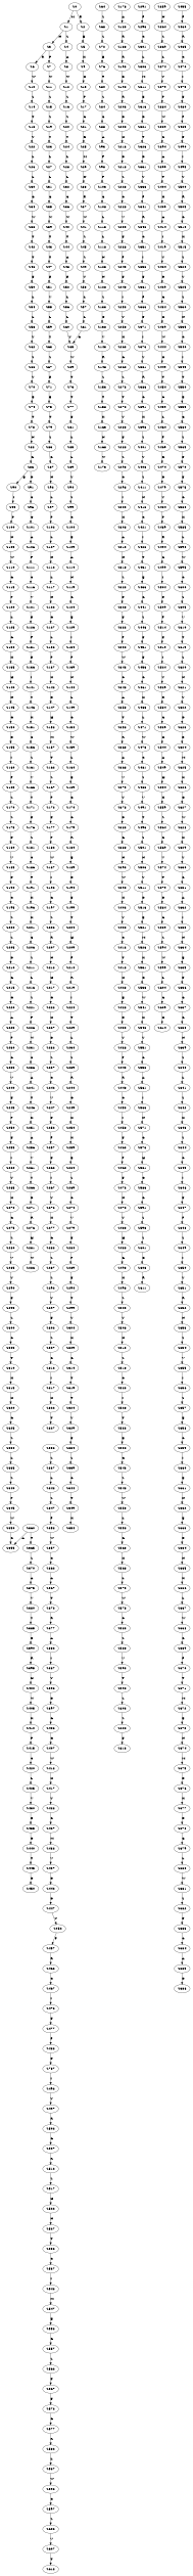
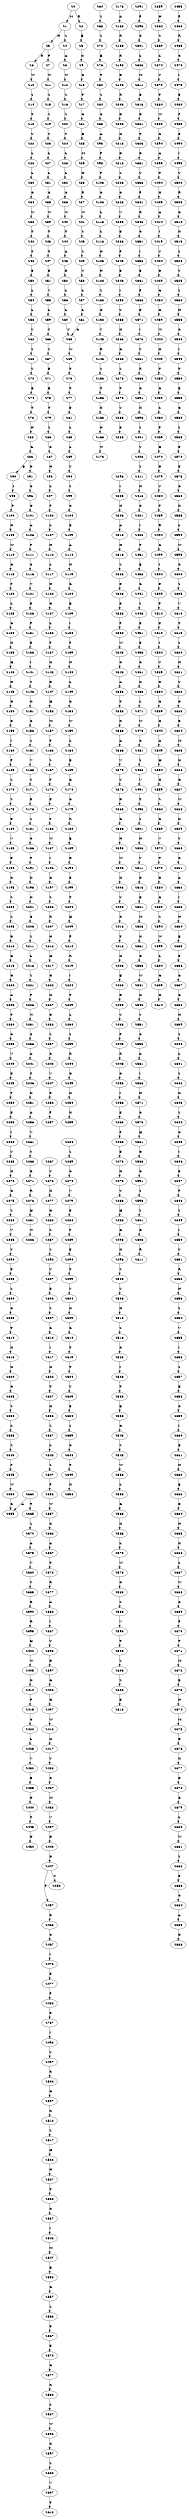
  strict digraph {
    S0
    S1
    S2
    S3
    S4
    S5
    S6
    S7
    S8
    S9
    S10
    S11
    S12
    S13
    S14
    S15
    S16
    S17
    S18
    S19
    S20
    S21
    S22
    S23
    S24
    S25
    S26
    S27
    S28
    S29
    S30
    S31
    S32
    S33
    S34
    S35
    S36
    S37
    S38
    S39
    S40
    S41
    S42
    S43
    S44
    S45
    S46
    S47
    S48
    S49
    S50
    S51
    S52
    S53
    S54
    S55
    S56
    S57
    S58
    S59
    S60
    S61
    S62
    S63
    S65
    S66
    S67
    S64
    S68
    S69
    S70
    S71
    S72
    S73
    S74
    S75
    S76
    S77
    S78
    S79
    S80
    S81
    S82
    S83
    S84
    S85
    S86
    S87
    S88
    S89
    S90
    S91
    S92
    S93
    S94
    S95
    S96
    S97
    S98
    S99
    S100
    S101
    S102
    S103
    S104
    S105
    S106
    S107
    S108
    S109
    S110
    S111
    S112
    S113
    S114
    S115
    S116
    S117
    S118
    S119
    S120
    S121
    S122
    S123
    S124
    S125
    S126
    S127
    S128
    S129
    S130
    S131
    S132
    S133
    S134
    S135
    S136
    S137
    S138
    S139
    S140
    S141
    S142
    S143
    S144
    S145
    S146
    S147
    S148
    S149
    S150
    S151
    S152
    S153
    S154
    S155
    S156
    S157
    S158
    S159
    S160
    S161
    S162
    S163
    S164
    S165
    S166
    S167
    S168
    S169
    S170
    S171
    S172
    S173
    S174
    S175
    S176
    S177
    S179
    S180
    S181
    S182
    S178
    S183
    S184
    S185
    S186
    S187
    S188
    S189
    S190
    S191
    S192
    S193
    S194
    S195
    S196
    S197
    S198
    S199
    S200
    S201
    S202
    S203
    S204
    S205
    S206
    S207
    S208
    S209
    S210
    S211
    S212
    S213
    S214
    S215
    S216
    S217
    S218
    S219
    S220
    S221
    S222
    S223
    S224
    S225
    S226
    S227
    S228
    S229
    S230
    S231
    S232
    S233
    S234
    S235
    S236
    S237
    S238
    S239
    S240
    S241
    S242
    S243
    S244
    S245
    S246
    S247
    S248
    S249
    S250
    S251
    S252
    S253
    S254
    S255
    S256
    S257
    S258
    S259
    S260
    S261
-   S262
    S263
    S264
    S265
    S266
    S267
    S268
    S269
    S270
    S271
    S272
    S273
    S274
    S275
    S276
    S277
    S278
    S279
    S280
    S281
    S282
    S283
    S284
    S285
    S286
    S287
    S288
    S289
    S290
    S292
-   S293
    S294
    S295
    S291
    S296
    S297
    S298
    S299
    S300
    S301
    S302
    S303
    S304
    S305
    S306
    S307
    S308
    S309
    S310
    S311
    S312
    S313
    S314
    S315
    S316
    S317
    S318
    S319
    S320
    S321
    S322
    S323
    S324
    S325
    S326
    S327
    S328
    S329
    S330
    S331
    S332
    S333
    S334
    S335
    S336
    S337
    S338
    S339
    S340
    S341
    S342
    S343
    S344
    S345
    S346
    S347
    S348
    S349
    S350
    S351
    S352
    S353
    S354
    S355
    S356
    S357
    S358
    S361
    S362
    S363
    S359
    S364
    S360
    S365
    S366
    S367
    S368
    S369
    S370
    S371
    S372
    S373
    S374
    S375
    S376
    S377
    S378
    S379
    S380
    S381
    S382
    S383
    S384
    S385
    S386
    S387
    S388
    S389
    S390
    S391
    S392
    S393
    S394
    S395
    S396
    S397
    S398
    S399
    S400
    S401
    S402
    S403
    S404
    S405
    S406
    S407
    S408
    S409
    S410
    S411
    S412
    S413
    S414
    S415
    S416
    S417
    S418
    S419
    S420
    S421
    S422
    S423
    S424
    S425
    S426
    S427
    S428
    S429
    S430
    S431
    S432
    S433
    S434
    S435
    S436
    S437
    S438
    S439
    S440
    S441
    S442
    S443
    S444
    S445
    S446
    S447
    S448
    S449
    S450
    S451
    S452
    S453
    S454
    S456
    S457
    S458
    S459
    S455
    S460
    S461
    S462
    S463
    S464
    S465
    S466
    S467
    S468
    S469
    S470
    S471
    S472
    S473
    S474
    S475
    S476
    S477
    S478
    S479
    S480
    S481
    S482
    S483
    S484
    S485
    S486
    n488 [label=S787]
    S488
    S489
    S490
    S491
    S492
    S493
    S494
    S495
    S496
    S497
    S498
    S499
    S500
    S501
    S502
    S503
    S504
    S505
    S506
    S507
    S508
    S509
    S510
    S511
    S512
    S513
    S514
    S515
    S516
    S517
    S518
    S519
    S520
    S521
    S522
    S523
    S524
    S525
    S526
    S527
    S528
    S529
    S530
    S531
    S532
    S533
    S534
    S535
    S536
    S537
    S538
    S539
    S540
    S541
    S542
    S543
    S544
    S545
    S546
    S547
    S548
    S549
    S550
    S551
    S552
    S553
    S554
    S555
    S556
    S557
    S558
    S559
    S560
    S561
    S562
    S563
    S564
    S565
    S566
    S567
    S568
    S569
    S570
    S571
    S572
    S573
    S574
    S575
    S576
    S577
    S578
    S579
    S580
    S581
    S582
    S583
    S584
    S585
    S586
    S587
    S588
    S589
    S590
    S591
    S592
    S593
    S594
    S595
    S596
    S597
    S598
    S599
    S600
    S601
    S602
    S603
    S604
    S605
    S606
    S607
    S608
    S609
    S610
    S611
    S612
    S613
    S614
    S615
    S620
    S621
    S622
    S623
    S624
    S625
    S626
    S627
    S628
    S629
    S630
    S631
    S632
    S633
    S634
    S635
    S636
    S637
    S638
    S639
    S640
    S641
    S642
    S643
    S644
    S645
    S646
    S647
    S648
    S649
    S650
    S651
    S652
    S653
    S654
    S655
    S656
    S657
    S658
    S659
    S660
    S661
    S662
    S663
    S664
    S665
    S666
    S667
    S668
    S669
    S670
    S671
    S672
    S673
    S674
    S675
    S676
    S677
    S678
    S679
    S680
    S681
    S682
    S683
    S684
    S685
    S686
    S0 -> S1 [label=M]
    S0 -> S2 [label=R]
    S1 -> S3 [label=N]
    S1 -> S4 [label=S]
    S2 -> S5 [label=E]
    S3 -> S6 [label=R]
    S3 -> S7 [label=P]
    S4 -> S8 [label=A]
    S5 -> S9 [label=K]
    S6 -> S10 [label=W]
    S7 -> S11 [label=W]
    S8 -> S12 [label=W]
    S9 -> S13 [label=K]
    S10 -> S14 [label=S]
    S11 -> S15 [label=S]
    S12 -> S16 [label=S]
    S13 -> S17 [label=P]
    S14 -> S18 [label=T]
    S15 -> S19 [label=S]
    S16 -> S20 [label=S]
    S17 -> S21 [label=G]
    S18 -> S22 [label=Y]
    S19 -> S23 [label=Y]
    S20 -> S24 [label=Y]
    S21 -> S25 [label=E]
    S22 -> S26 [label=L]
    S23 -> S27 [label=L]
    S24 -> S28 [label=L]
    S25 -> S29 [label=M]
    S26 -> S30 [label=L]
    S27 -> S31 [label=L]
    S28 -> S32 [label=L]
    S29 -> S33 [label=N]
    S30 -> S34 [label=G]
    S31 -> S35 [label=G]
    S32 -> S36 [label=G]
    S33 -> S37 [label=R]
    S34 -> S38 [label=W]
    S35 -> S39 [label=W]
    S36 -> S40 [label=W]
    S37 -> S41 [label=W]
    S38 -> S42 [label=T]
    S39 -> S43 [label=T]
    S40 -> S44 [label=T]
    S41 -> S45 [label=S]
    S42 -> S46 [label=T]
    S43 -> S47 [label=T]
    S44 -> S48 [label=A]
    S45 -> S49 [label=S]
    S46 -> S50 [label=F]
    S47 -> S51 [label=F]
    S48 -> S52 [label=F]
    S49 -> S53 [label=Y]
    S50 -> S54 [label=L]
    S51 -> S55 [label=V]
    S52 -> S56 [label=L]
    S53 -> S57 [label=L]
    S54 -> S58 [label=L]
    S55 -> S59 [label=L]
    S56 -> S60 [label=L]
    S57 -> S61 [label=L]
    S58 -> S62 [label=Y]
    S59 -> S63 [label=Y]
    S60 -> S65 [label=Y]
    S61 -> S65 [label=G]
    S62 -> S66 [label=S]
    S63 -> S67 [label=S]
    S65 -> S69 [label=W]
    S66 -> S70 [label=Y]
    S67 -> S71 [label=F]
    S64 -> S68 [label=S]
    S68 -> S72 [label=S]
    S69 -> S73 [label=T]
    S70 -> S74 [label=E]
    S71 -> S75 [label=E]
    S72 -> S76 [label=E]
    S73 -> S77 [label=T]
    S74 -> S78 [label=T]
    S75 -> S79 [label=T]
    S76 -> S80 [label=T]
    S77 -> S81 [label=F]
    S78 -> S82 [label=N]
    S79 -> S83 [label=S]
    S80 -> S84 [label=S]
    S81 -> S85 [label=L]
    S82 -> S86 [label=G]
    S83 -> S87 [label=G]
    S84 -> S88 [label=G]
    S85 -> S89 [label=L]
    S86 -> S90 [label=E]
    S86 -> S91 [label=D]
    S87 -> S92 [label=N]
    S88 -> S93 [label=A]
    S89 -> S94 [label=Y]
    S90 -> S95 [label=I]
    S91 -> S96 [label=G]
    S92 -> S97 [label=L]
    S93 -> S98 [label=P]
    S94 -> S99 [label=S]
    S95 -> S100 [label=P]
    S96 -> S101 [label=Q]
    S97 -> S102 [label=P]
    S98 -> S103 [label=P]
    S99 -> S104 [label=C]
    S100 -> S105 [label=N]
    S101 -> S106 [label=A]
    S102 -> S107 [label=L]
    S103 -> S108 [label=G]
    S104 -> S109 [label=E]
    S105 -> S110 [label=W]
    S106 -> S111 [label=P]
    S107 -> S112 [label=N]
    S108 -> S113 [label=L]
    S109 -> S114 [label=A]
    S110 -> S115 [label=G]
    S111 -> S116 [label=C]
    S112 -> S117 [label=L]
    S113 -> S118 [label=L]
    S114 -> S119 [label=N]
    S115 -> S120 [label=P]
    S116 -> S121 [label=V]
    S117 -> S122 [label=N]
    S118 -> S123 [label=N]
    S119 -> S124 [label=G]
    S120 -> S125 [label=L]
    S121 -> S126 [label=F]
    S122 -> S127 [label=Q]
    S123 -> S128 [label=N]
    S124 -> S129 [label=E]
    S125 -> S130 [label=G]
    S126 -> S131 [label=P]
    S127 -> S132 [label=L]
    S128 -> S133 [label=S]
    S129 -> S134 [label=I]
    S130 -> S135 [label=K]
    S131 -> S136 [label=F]
    S132 -> S137 [label=P]
    S133 -> S138 [label=Q]
    S134 -> S139 [label=P]
    S135 -> S140 [label=H]
    S136 -> S141 [label=I]
    S137 -> S142 [label=K]
    S138 -> S143 [label=V]
    S139 -> S144 [label=N]
    S140 -> S145 [label=N]
    S141 -> S146 [label=Y]
    S142 -> S147 [label=D]
    S143 -> S148 [label=R]
    S144 -> S149 [label=L]
    S145 -> S150 [label=Q]
    S146 -> S151 [label=K]
    S147 -> S152 [label=H]
    S148 -> S153 [label=S]
    S149 -> S154 [label=G]
    S150 -> S155 [label=D]
    S151 -> S156 [label=G]
    S152 -> S157 [label=M]
    S153 -> S158 [label=T]
    S154 -> S159 [label=W]
    S155 -> S160 [label=I]
    S156 -> S161 [label=S]
    S157 -> S162 [label=T]
    S158 -> S163 [label=K]
    S159 -> S164 [label=L]
    S160 -> S165 [label=P]
    S161 -> S166 [label=V]
    S162 -> S167 [label=S]
    S163 -> S168 [label=N]
    S164 -> S169 [label=E]
    S165 -> S170 [label=S]
    S166 -> S171 [label=Y]
    S167 -> S172 [label=P]
    S168 -> S173 [label=W]
    S169 -> S174 [label=G]
    S170 -> S175 [label=S]
    S171 -> S176 [label=F]
    S172 -> S177 [label=F]
    S174 -> S179 [label=G]
    S175 -> S180 [label=F]
    S176 -> S181 [label=S]
    S177 -> S182 [label=P]
    S179 -> S184 [label=R]
    S180 -> S185 [label=V]
    S181 -> S186 [label=C]
    S182 -> S187 [label=W]
    S178 -> S183 [label=A]
    S183 -> S188 [label=R]
    S184 -> S189 [label=E]
    S185 -> S190 [label=F]
    S186 -> S191 [label=T]
    S187 -> S192 [label=I]
    S188 -> S193 [label=R]
    S189 -> S194 [label=D]
    S190 -> S195 [label=C]
    S191 -> S196 [label=K]
    S192 -> S197 [label=G]
    S193 -> S198 [label=E]
    S194 -> S199 [label=F]
    S195 -> S200 [label=S]
    S196 -> S201 [label=K]
    S197 -> S202 [label=S]
    S198 -> S203 [label=R]
    S199 -> S204 [label=T]
    S200 -> S205 [label=S]
    S201 -> S206 [label=G]
    S202 -> S207 [label=R]
    S203 -> S208 [label=D]
    S204 -> S209 [label=H]
    S205 -> S210 [label=D]
    S206 -> S211 [label=S]
    S207 -> S212 [label=N]
    S208 -> S213 [label=K]
    S209 -> S214 [label=P]
    S210 -> S215 [label=G]
    S211 -> S216 [label=L]
    S212 -> S217 [label=H]
    S213 -> S218 [label=D]
    S214 -> S219 [label=R]
    S215 -> S220 [label=Q]
    S216 -> S221 [label=S]
    S217 -> S222 [label=Q]
    S218 -> S223 [label=S]
    S219 -> S224 [label=I]
    S220 -> S225 [label=A]
    S221 -> S226 [label=P]
    S222 -> S227 [label=K]
    S223 -> S228 [label=C]
    S224 -> S229 [label=T]
    S225 -> S230 [label=P]
    S226 -> S231 [label=W]
    S227 -> S232 [label=D]
    S228 -> S233 [label=V]
    S229 -> S234 [label=L]
    S230 -> S235 [label=C]
    S231 -> S236 [label=C]
    S232 -> S237 [label=S]
    S233 -> S238 [label=F]
    S234 -> S239 [label=S]
    S235 -> S240 [label=V]
    S236 -> S241 [label=A]
    S237 -> S242 [label=C]
    S238 -> S243 [label=P]
    S239 -> S244 [label=R]
    S240 -> S245 [label=F]
    S241 -> S246 [label=T]
    S242 -> S247 [label=V]
    S243 -> S248 [label=F]
    S244 -> S249 [label=Q]
    S245 -> S250 [label=P]
    S246 -> S251 [label=K]
    S247 -> S252 [label=F]
    S248 -> S253 [label=I]
    S249 -> S254 [label=K]
    S250 -> S255 [label=F]
    S251 -> S256 [label=A]
    S252 -> S257 [label=P]
    S253 -> S258 [label=Y]
    S254 -> S259 [label=K]
    S255 -> S260 [label=I]
    S256 -> S261 [label=V]
-   S257 -> S262 [label=F]
    S258 -> S263 [label=K]
-   S259 -> S264 [label=E]
    S260 -> S265 [label=Y]
    S261 -> S266 [label=Y]
-   S262 -> S267 [label=I]
    S263 -> S268 [label=G]
    S264 -> S269 [label=S]
    S265 -> S270 [label=K]
    S266 -> S271 [label=D]
    S267 -> S272 [label=Y]
    S268 -> S273 [label=S]
    S269 -> S274 [label=C]
    S270 -> S275 [label=G]
    S271 -> S276 [label=R]
    S272 -> S277 [label=K]
    S273 -> S278 [label=T]
    S274 -> S279 [label=V]
    S275 -> S280 [label=S]
    S276 -> S281 [label=H]
    S277 -> S282 [label=G]
    S278 -> S283 [label=Y]
    S279 -> S284 [label=F]
    S280 -> S285 [label=V]
    S281 -> S286 [label=W]
    S282 -> S287 [label=S]
    S283 -> S288 [label=F]
    S284 -> S289 [label=P]
    S285 -> S290 [label=Y]
    S287 -> S292 [label=S]
-   S288 -> S293 [label=S]
    S289 -> S294 [label=F]
    S290 -> S295 [label=F]
    S292 -> S297 [label=Y]
-   S293 -> S298 [label=C]
    S294 -> S299 [label=T]
    S295 -> S300 [label=S]
    S291 -> S296 [label=P]
    S296 -> S301 [label=C]
    S297 -> S302 [label=F]
    S298 -> S303 [label=I]
    S299 -> S304 [label=Y]
    S300 -> S305 [label=C]
    S301 -> S306 [label=L]
    S302 -> S307 [label=S]
    S303 -> S308 [label=K]
    S304 -> S309 [label=K]
    S305 -> S310 [label=T]
    S306 -> S311 [label=M]
    S307 -> S312 [label=C]
    S308 -> S313 [label=A]
    S309 -> S314 [label=G]
    S310 -> S315 [label=K]
    S311 -> S316 [label=E]
    S312 -> S317 [label=I]
    S313 -> S318 [label=N]
    S314 -> S319 [label=T]
    S315 -> S320 [label=K]
    S316 -> S321 [label=D]
    S317 -> S322 [label=K]
    S318 -> S323 [label=S]
    S319 -> S324 [label=T]
    S320 -> S325 [label=G]
    S321 -> S326 [label=T]
    S322 -> S327 [label=T]
    S323 -> S328 [label=F]
    S324 -> S329 [label=Y]
    S325 -> S330 [label=S]
    S326 -> S331 [label=D]
+   S327 -> S332 [label=N]
    S328 -> S333 [label=F]
    S329 -> S334 [label=F]
    S330 -> S335 [label=L]
    S331 -> S336 [label=Y]
    S332 -> S337 [label=S]
    S333 -> S338 [label=P]
    S334 -> S339 [label=S]
    S335 -> S340 [label=S]
    S336 -> S341 [label=P]
    S337 -> S342 [label=L]
    S338 -> S343 [label=W]
    S339 -> S344 [label=C]
    S340 -> S345 [label=P]
    S341 -> S346 [label=R]
    S342 -> S347 [label=S]
    S343 -> S348 [label=C]
    S344 -> S349 [label=T]
    S345 -> S350 [label=W]
    S346 -> S351 [label=C]
    S347 -> S352 [label=P]
    S348 -> S353 [label=A]
    S349 -> S354 [label=K]
    S350 -> S355 [label=C]
    S351 -> S356 [label=I]
    S352 -> S357 [label=W]
    S353 -> S358 [label=T]
    S356 -> S361 [label=F]
    S357 -> S362 [label=C]
    S358 -> S363 [label=R]
    S361 -> S366 [label=P]
    S362 -> S367 [label=A]
    S363 -> S368 [label=A]
    S359 -> S364 [label=N]
    S364 -> S369 [label=S]
    S360 -> S355 [label=A]
    S360 -> S365 [label=T]
    S365 -> S370 [label=S]
    S366 -> S371 [label=F]
    S367 -> S372 [label=T]
    S368 -> S373 [label=V]
    S369 -> S374 [label=L]
    S370 -> S375 [label=A]
    S371 -> S376 [label=I]
    S372 -> S377 [label=R]
    S373 -> S378 [label=Y]
    S374 -> S379 [label=Y]
    S375 -> S380 [label=V]
    S376 -> S381 [label=Y]
    S377 -> S382 [label=A]
    S378 -> S383 [label=D]
    S379 -> S384 [label=P]
    S380 -> S385 [label=Y]
    S381 -> S386 [label=R]
    S382 -> S387 [label=I]
    S383 -> S388 [label=G]
    S384 -> S389 [label=W]
    S385 -> S390 [label=D]
    S386 -> S391 [label=G]
    S387 -> S392 [label=Y]
    S388 -> S393 [label=N]
    S389 -> S394 [label=C]
    S390 -> S395 [label=R]
    S391 -> S396 [label=K]
    S392 -> S397 [label=D]
    S393 -> S398 [label=W]
    S394 -> S399 [label=A]
    S395 -> S400 [label=H]
    S396 -> S401 [label=S]
    S397 -> S402 [label=G]
    S398 -> S403 [label=K]
    S399 -> S404 [label=T]
    S400 -> S405 [label=W]
    S401 -> S406 [label=Y]
    S402 -> S407 [label=Q]
    S403 -> S408 [label=Y]
    S404 -> S409 [label=K]
    S405 -> S410 [label=K]
    S406 -> S411 [label=S]
    S407 -> S412 [label=W]
    S408 -> S413 [label=C]
    S409 -> S414 [label=A]
    S410 -> S415 [label=P]
    S411 -> S416 [label=N]
    S412 -> S417 [label=K]
    S413 -> S418 [label=T]
    S414 -> S419 [label=I]
    S415 -> S420 [label=C]
    S416 -> S421 [label=C]
    S417 -> S422 [label=Y]
    S418 -> S423 [label=K]
    S419 -> S424 [label=Y]
    S420 -> S425 [label=L]
    S421 -> S426 [label=I]
    S422 -> S427 [label=C]
    S423 -> S428 [label=E]
    S424 -> S429 [label=D]
    S425 -> S430 [label=V]
    S426 -> S431 [label=T]
    S427 -> S432 [label=M]
    S428 -> S433 [label=D]
    S429 -> S434 [label=G]
    S430 -> S435 [label=E]
    S431 -> S436 [label=E]
    S432 -> S437 [label=V]
    S433 -> S438 [label=Y]
    S434 -> S439 [label=K]
    S435 -> S440 [label=D]
    S436 -> S441 [label=G]
    S437 -> S442 [label=D]
    S438 -> S443 [label=P]
    S439 -> S444 [label=W]
    S440 -> S445 [label=T]
    S441 -> S446 [label=S]
    S442 -> S447 [label=D]
    S443 -> S448 [label=R]
    S444 -> S449 [label=K]
    S445 -> S450 [label=D]
    S446 -> S451 [label=F]
    S447 -> S452 [label=Y]
    S448 -> S453 [label=C]
    S449 -> S454 [label=T]
    S451 -> S456 [label=F]
-   S452 -> S457 [label=P]
+   S447 -> S457 [label=P]
    S453 -> S458 [label=I]
    S454 -> S459 [label=C]
    S456 -> S461 [label=G]
    S457 -> S462 [label=R]
    S458 -> S463 [label=F]
    S459 -> S464 [label=L]
    S455 -> S460 [label=P]
    S460 -> S465 [label=R]
    S461 -> S466 [label=K]
    S462 -> S467 [label=C]
    S463 -> S468 [label=P]
    S464 -> S469 [label=P]
    S465 -> S470 [label=C]
    S466 -> S471 [label=L]
    S467 -> S472 [label=I]
    S468 -> S473 [label=F]
    S469 -> S474 [label=E]
    S470 -> S475 [label=I]
    S471 -> S476 [label=W]
    S472 -> S477 [label=F]
    S473 -> S478 [label=N]
    S474 -> S479 [label=D]
    S475 -> S480 [label=F]
    S476 -> S481 [label=C]
    S477 -> S482 [label=P]
    S478 -> S483 [label=Y]
    S479 -> S484 [label=Y]
    S480 -> S485 [label=P]
    S481 -> S486 [label=S]
    S482 -> n488 [label=F]
    S483 -> S488 [label=H]
    S484 -> S489 [label=P]
    S485 -> S490 [label=F]
    S486 -> S491 [label=V]
    n488 -> S492 [label=I]
    S488 -> S493 [label=G]
    S489 -> S494 [label=R]
    S490 -> S495 [label=I]
    S491 -> S496 [label=T]
    S492 -> S497 [label=Y]
    S493 -> S498 [label=K]
    S494 -> S499 [label=C]
    S495 -> S500 [label=Y]
    S496 -> S501 [label=S]
    S497 -> S502 [label=R]
    S498 -> S503 [label=S]
    S499 -> S504 [label=I]
    S500 -> S505 [label=R]
    S501 -> S506 [label=N]
    S502 -> S507 [label=G]
    S503 -> S508 [label=Y]
    S504 -> S509 [label=F]
    S505 -> S510 [label=G]
    S506 -> S511 [label=Y]
    S507 -> S512 [label=R]
    S508 -> S513 [label=N]
    S509 -> S514 [label=P]
    S510 -> S515 [label=K]
    S511 -> S516 [label=D]
    S512 -> S517 [label=S]
    S513 -> S518 [label=S]
    S514 -> S519 [label=F]
    S515 -> S520 [label=S]
    S516 -> S521 [label=E]
    S517 -> S522 [label=H]
    S518 -> S523 [label=C]
    S519 -> S524 [label=I]
    S520 -> S525 [label=Y]
    S521 -> S526 [label=M]
    S522 -> S527 [label=N]
    S523 -> S528 [label=I]
    S524 -> S529 [label=Y]
    S525 -> S530 [label=S]
    S526 -> S531 [label=K]
    S527 -> S532 [label=T]
    S528 -> S533 [label=T]
    S529 -> S534 [label=R]
    S530 -> S535 [label=N]
    S531 -> S536 [label=Q]
    S532 -> S537 [label=C]
    S533 -> S538 [label=E]
    S534 -> S539 [label=G]
    S535 -> S540 [label=C]
    S536 -> S541 [label=W]
    S537 -> S542 [label=I]
    S538 -> S543 [label=G]
    S539 -> S544 [label=K]
    S540 -> S545 [label=I]
    S541 -> S546 [label=K]
    S542 -> S547 [label=M]
    S543 -> S548 [label=S]
    S544 -> S549 [label=A]
    S545 -> S550 [label=T]
    S546 -> S551 [label=Y]
    S547 -> S552 [label=E]
    S548 -> S553 [label=W]
    S549 -> S554 [label=H]
    S550 -> S555 [label=E]
    S551 -> S556 [label=C]
    S552 -> S557 [label=G]
    S553 -> S558 [label=L]
    S554 -> S559 [label=K]
    S555 -> S560 [label=G]
    S556 -> S561 [label=A]
    S557 -> S562 [label=S]
    S558 -> S563 [label=G]
    S559 -> S564 [label=S]
    S560 -> S565 [label=S]
    S561 -> S566 [label=I]
    S562 -> S567 [label=F]
    S563 -> S568 [label=K]
    S564 -> S569 [label=C]
    S565 -> S570 [label=F]
    S566 -> S571 [label=N]
    S567 -> S572 [label=F]
    S568 -> S573 [label=L]
    S569 -> S574 [label=V]
    S570 -> S575 [label=F]
    S571 -> S576 [label=G]
    S572 -> S577 [label=G]
    S573 -> S578 [label=W]
    S574 -> S579 [label=T]
    S575 -> S580 [label=G]
    S576 -> S581 [label=H]
    S577 -> S582 [label=R]
    S578 -> S583 [label=C]
    S579 -> S584 [label=D]
    S580 -> S585 [label=K]
    S581 -> S586 [label=Q]
    S582 -> S587 [label=L]
    S583 -> S588 [label=S]
    S584 -> S589 [label=G]
    S585 -> S590 [label=L]
    S586 -> S591 [label=G]
    S587 -> S592 [label=W]
    S588 -> S593 [label=V]
    S589 -> S594 [label=S]
    S590 -> S595 [label=W]
    S591 -> S596 [label=S]
    S592 -> S597 [label=C]
    S593 -> S598 [label=T]
    S594 -> S599 [label=W]
    S595 -> S600 [label=C]
    S596 -> S601 [label=S]
    S597 -> S602 [label=S]
    S598 -> S603 [label=S]
    S599 -> S604 [label=L]
    S600 -> S605 [label=S]
    S601 -> S606 [label=Q]
    S602 -> S607 [label=V]
    S603 -> S608 [label=S]
    S604 -> S609 [label=G]
    S605 -> S610 [label=V]
    S606 -> S611 [label=R]
    S607 -> S612 [label=T]
    S608 -> S613 [label=F]
    S609 -> S614 [label=K]
    S610 -> S615 [label=T]
    S615 -> S620 [label=S]
    S620 -> S621 [label=N]
    S621 -> S622 [label=Y]
    S622 -> S623 [label=D]
    S623 -> S624 [label=E]
    S624 -> S625 [label=M]
    S625 -> S626 [label=K]
    S626 -> S627 [label=Q]
    S627 -> S628 [label=W]
    S628 -> S629 [label=K]
    S629 -> S630 [label=Y]
    S630 -> S631 [label=C]
    S631 -> S632 [label=A]
    S632 -> S633 [label=I]
    S633 -> S634 [label=N]
    S634 -> S635 [label=E]
    S635 -> S636 [label=F]
    S636 -> S637 [label=G]
    S637 -> S638 [label=G]
    S638 -> S639 [label=N]
    S639 -> S640 [label=S]
    S640 -> S641 [label=L]
    S641 -> S642 [label=S]
    S642 -> S643 [label=K]
    S643 -> S644 [label=S]
    S644 -> S645 [label=C]
    S645 -> S646 [label=I]
    S646 -> S647 [label=F]
    S647 -> S648 [label=P]
    S648 -> S649 [label=S]
    S649 -> S650 [label=I]
    S650 -> S651 [label=Y]
    S651 -> S652 [label=R]
    S652 -> S653 [label=N]
    S653 -> S654 [label=S]
    S654 -> S655 [label=V]
    S655 -> S656 [label=I]
    S656 -> S657 [label=S]
    S657 -> S658 [label=E]
    S658 -> S659 [label=C]
    S659 -> S660 [label=I]
    S660 -> S661 [label=E]
    S661 -> S662 [label=N]
    S662 -> S663 [label=E]
    S663 -> S664 [label=D]
    S664 -> S665 [label=N]
    S665 -> S666 [label=K]
    S666 -> S667 [label=L]
    S667 -> S668 [label=W]
    S668 -> S669 [label=C]
    S669 -> S670 [label=P]
    S670 -> S671 [label=T]
    S671 -> S672 [label=M]
    S672 -> S673 [label=E]
    S673 -> S674 [label=N]
    S674 -> S675 [label=M]
    S675 -> S676 [label=D]
    S676 -> S677 [label=K]
    S677 -> S678 [label=D]
    S678 -> S679 [label=G]
    S679 -> S680 [label=L]
    S680 -> S681 [label=W]
    S681 -> S682 [label=S]
    S682 -> S683 [label=F]
    S683 -> S684 [label=C]
    S684 -> S685 [label=A]
    S685 -> S686 [label=D]
  }
